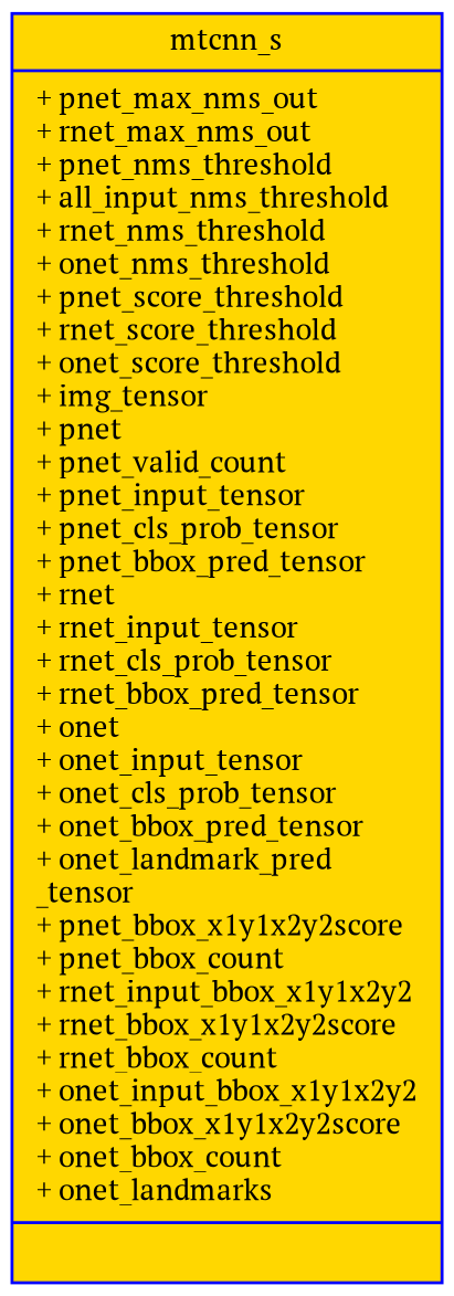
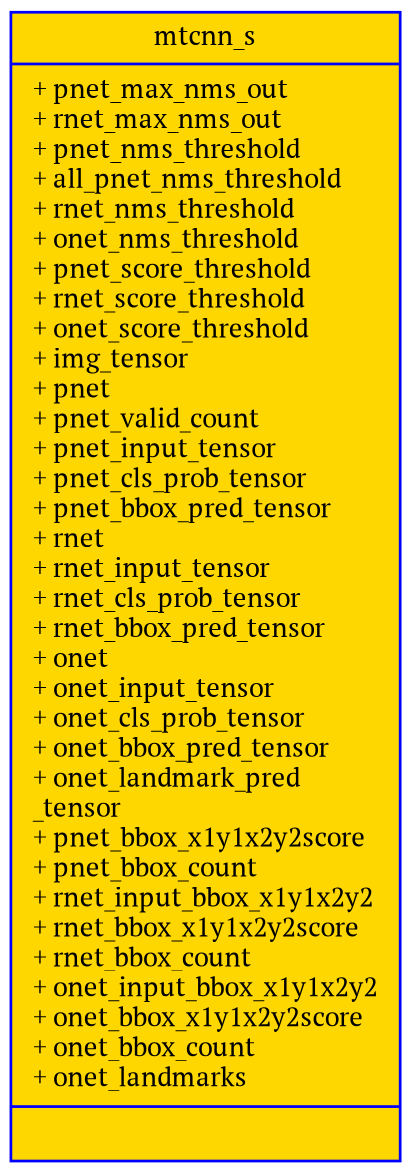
  digraph {
    fontname="PT Serif"
-   n1 [color=blue fillcolor=gold fontcolor=black fontname="PT Serif" fontsize=10 height=0.2 label="{mtcnn_s\n|+ pnet_max_nms_out\l+ rnet_max_nms_out\l+ pnet_nms_threshold\l+ all_input_nms_threshold\l+ rnet_nms_threshold\l+ onet_nms_threshold\l+ pnet_score_threshold\l+ rnet_score_threshold\l+ onet_score_threshold\l+ img_tensor\l+ pnet\l+ pnet_valid_count\l+ pnet_input_tensor\l+ pnet_cls_prob_tensor\l+ pnet_bbox_pred_tensor\l+ rnet\l+ rnet_input_tensor\l+ rnet_cls_prob_tensor\l+ rnet_bbox_pred_tensor\l+ onet\l+ onet_input_tensor\l+ onet_cls_prob_tensor\l+ onet_bbox_pred_tensor\l+ onet_landmark_pred\l_tensor\l+ pnet_bbox_x1y1x2y2score\l+ pnet_bbox_count\l+ rnet_input_bbox_x1y1x2y2\l+ rnet_bbox_x1y1x2y2score\l+ rnet_bbox_count\l+ onet_input_bbox_x1y1x2y2\l+ onet_bbox_x1y1x2y2score\l+ onet_bbox_count\l+ onet_landmarks\l|}" shape=record style=filled width=0.4]
+   n1 [color=blue fillcolor=gold fontcolor=black fontname="PT Serif" fontsize=10 height=0.2 label="{mtcnn_s\n|+ pnet_max_nms_out\l+ rnet_max_nms_out\l+ pnet_nms_threshold\l+ all_pnet_nms_threshold\l+ rnet_nms_threshold\l+ onet_nms_threshold\l+ pnet_score_threshold\l+ rnet_score_threshold\l+ onet_score_threshold\l+ img_tensor\l+ pnet\l+ pnet_valid_count\l+ pnet_input_tensor\l+ pnet_cls_prob_tensor\l+ pnet_bbox_pred_tensor\l+ rnet\l+ rnet_input_tensor\l+ rnet_cls_prob_tensor\l+ rnet_bbox_pred_tensor\l+ onet\l+ onet_input_tensor\l+ onet_cls_prob_tensor\l+ onet_bbox_pred_tensor\l+ onet_landmark_pred\l_tensor\l+ pnet_bbox_x1y1x2y2score\l+ pnet_bbox_count\l+ rnet_input_bbox_x1y1x2y2\l+ rnet_bbox_x1y1x2y2score\l+ rnet_bbox_count\l+ onet_input_bbox_x1y1x2y2\l+ onet_bbox_x1y1x2y2score\l+ onet_bbox_count\l+ onet_landmarks\l|}" shape=record style=filled width=0.4]
  }
